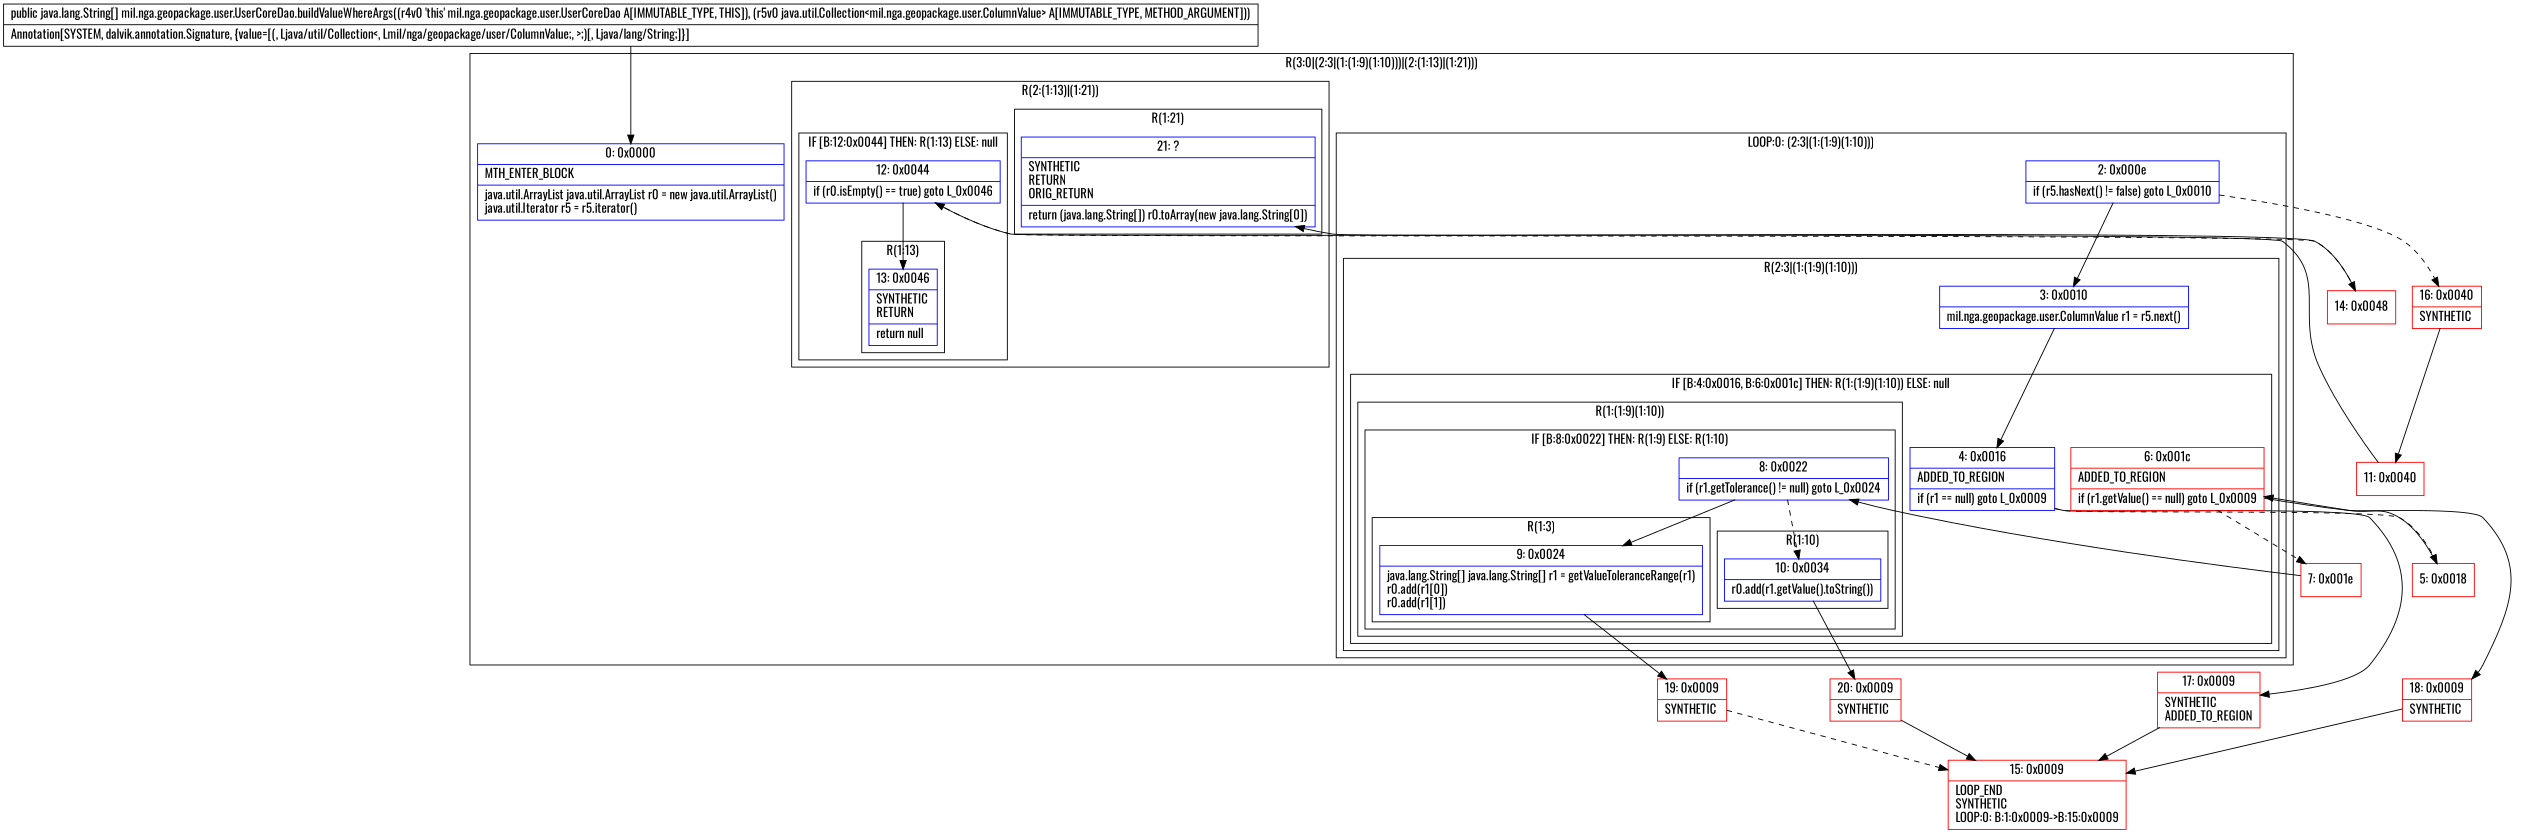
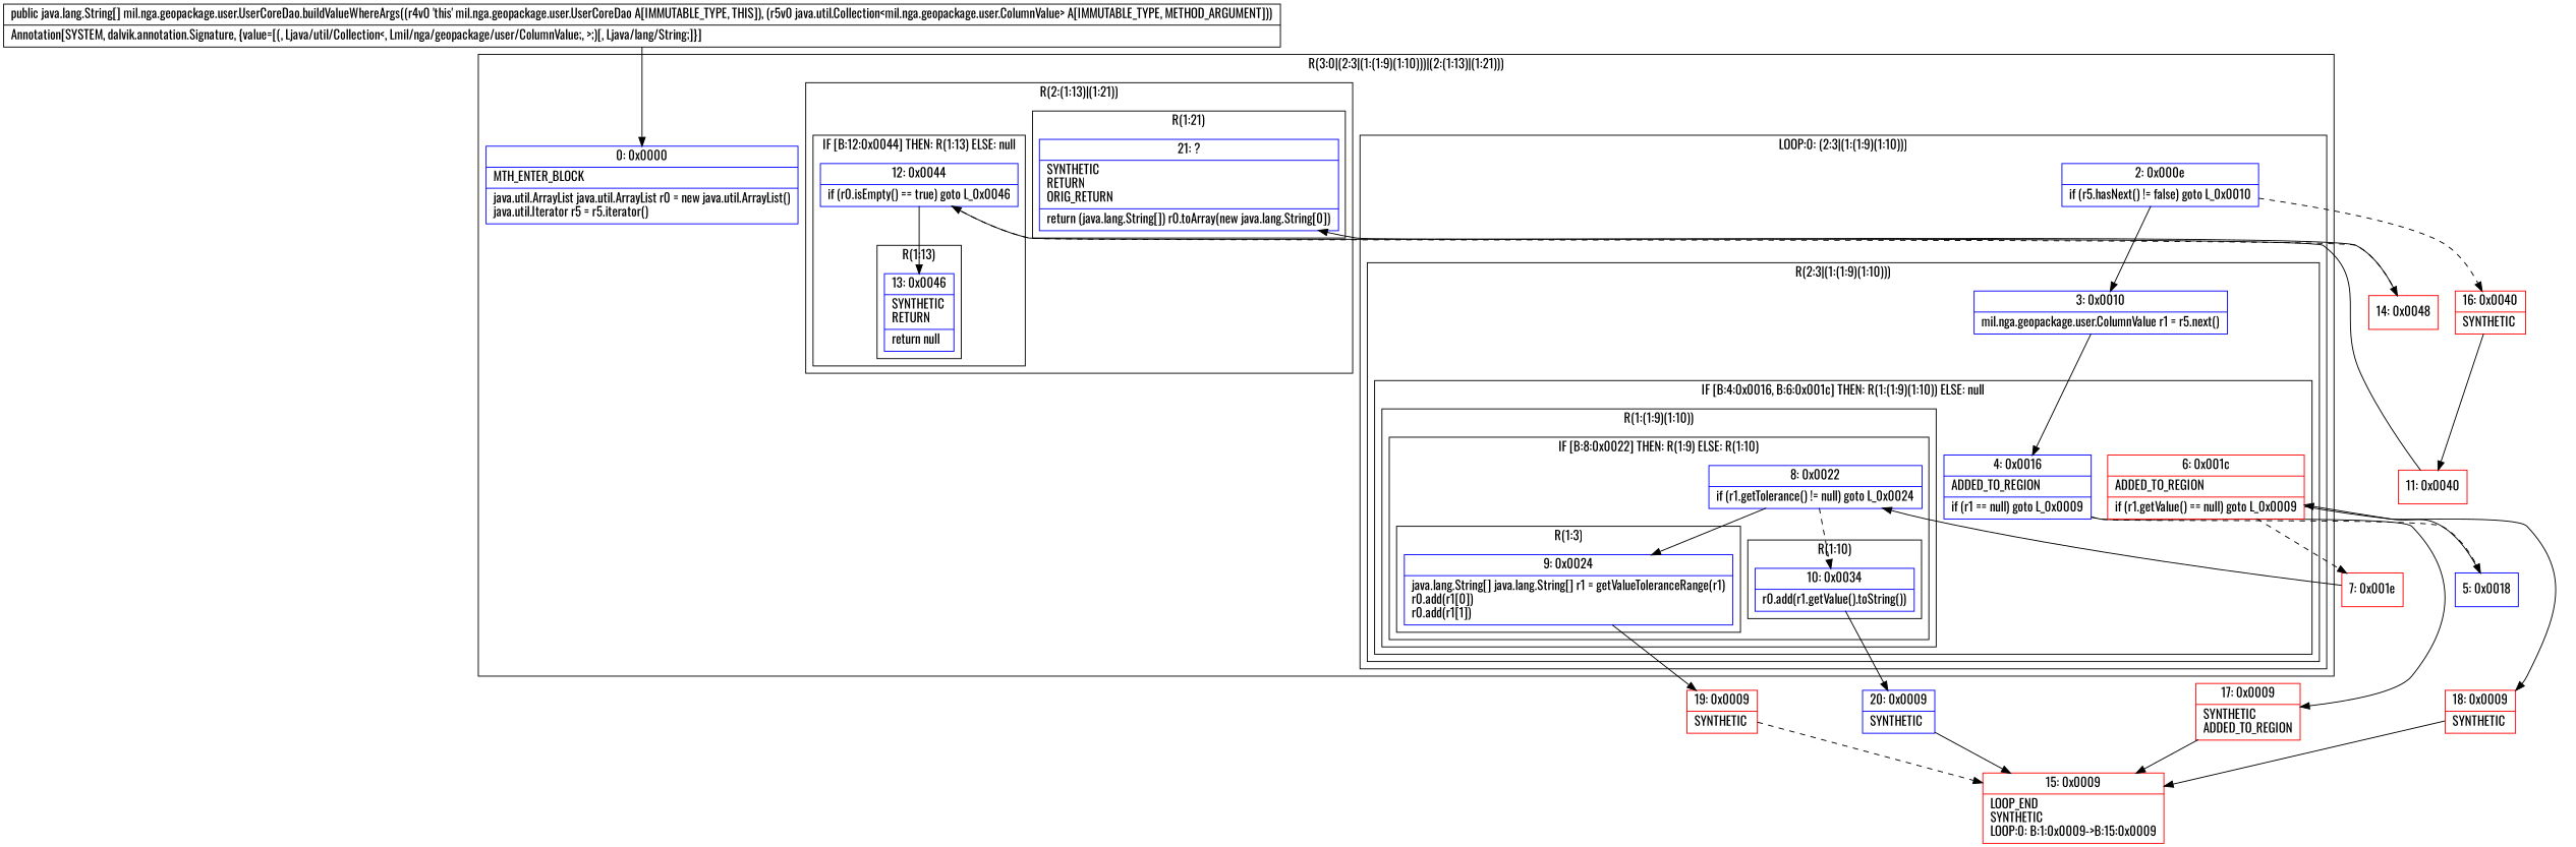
  digraph {
    fontname=Oswald
    node [color=red fontname=Oswald shape=record]
    edge [fontname=Oswald]
    n1 [color=blue label="{9\:\ 0x0024|java.lang.String[] java.lang.String[] r1 = getValueToleranceRange(r1)\lr0.add(r1[0])\lr0.add(r1[1])\l}"]
    n2 [color=blue label="{10\:\ 0x0034|r0.add(r1.getValue().toString())\l}"]
    n3 [color=blue label="{8\:\ 0x0022|if (r1.getTolerance() != null) goto L_0x0024\l}"]
    n4 [color=blue label="{4\:\ 0x0016|ADDED_TO_REGION\l|if (r1 == null) goto L_0x0009\l}"]
    n5 [label="{6\:\ 0x001c|ADDED_TO_REGION\l|if (r1.getValue() == null) goto L_0x0009\l}"]
    n6 [color=blue label="{3\:\ 0x0010|mil.nga.geopackage.user.ColumnValue r1 = r5.next()\l}"]
    n7 [color=blue label="{2\:\ 0x000e|if (r5.hasNext() != false) goto L_0x0010\l}"]
    n8 [color=blue label="{13\:\ 0x0046|SYNTHETIC\lRETURN\l|return null\l}"]
    n9 [color=blue label="{12\:\ 0x0044|if (r0.isEmpty() == true) goto L_0x0046\l}"]
    n10 [color=blue label="{21\:\ ?|SYNTHETIC\lRETURN\lORIG_RETURN\l|return (java.lang.String[]) r0.toArray(new java.lang.String[0])\l}"]
    n11 [color=blue label="{0\:\ 0x0000|MTH_ENTER_BLOCK\l|java.util.ArrayList java.util.ArrayList r0 = new java.util.ArrayList()\ljava.util.Iterator r5 = r5.iterator()\l}"]
    n12 [label="{19\:\ 0x0009|SYNTHETIC\l}"]
-   n13 [label="{20\:\ 0x0009|SYNTHETIC\l}"]
-   n14 [label="{5\:\ 0x0018}"]
+   n13 [color=blue label="{20\:\ 0x0009|SYNTHETIC\l}"]
+   n14 [color=blue label="{5\:\ 0x0018}"]
    n15 [label="{17\:\ 0x0009|SYNTHETIC\lADDED_TO_REGION\l}"]
    n16 [label="{7\:\ 0x001e}"]
    n17 [label="{18\:\ 0x0009|SYNTHETIC\l}"]
    n18 [label="{16\:\ 0x0040|SYNTHETIC\l}"]
    n19 [label="{14\:\ 0x0048}"]
    n20 [label="{11\:\ 0x0040}"]
    n21 [label="{15\:\ 0x0009|LOOP_END\lSYNTHETIC\lLOOP:0: B:1:0x0009\-\>B:15:0x0009\l}"]
    n22 [label="{public java.lang.String[] mil.nga.geopackage.user.UserCoreDao.buildValueWhereArgs((r4v0 'this' mil.nga.geopackage.user.UserCoreDao A[IMMUTABLE_TYPE, THIS]), (r5v0 java.util.Collection\<mil.nga.geopackage.user.ColumnValue\> A[IMMUTABLE_TYPE, METHOD_ARGUMENT]))  | Annotation[SYSTEM, dalvik.annotation.Signature, \{value=[(, Ljava\/util\/Collection\<, Lmil\/nga\/geopackage\/user\/ColumnValue;, \>;)[, Ljava\/lang\/String;]\}]\l}" color=""]
    subgraph cluster_1 {
      label="R(3:0|(2:3|(1:(1:9)(1:10)))|(2:(1:13)|(1:21)))"
      n11
      subgraph cluster_2 {
        label="LOOP:0: (2:3|(1:(1:9)(1:10)))"
        n7
        subgraph cluster_3 {
          label="R(2:3|(1:(1:9)(1:10)))"
          n6
          subgraph cluster_4 {
            label="IF [B:4:0x0016, B:6:0x001c] THEN: R(1:(1:9)(1:10)) ELSE: null"
            n4
            n5
            subgraph cluster_5 {
              label="R(1:(1:9)(1:10))"
              subgraph cluster_6 {
                label="IF [B:8:0x0022] THEN: R(1:9) ELSE: R(1:10)"
                n3
                subgraph cluster_7 {
                  label="R(1:3)"
                  n1
                }
                subgraph cluster_8 {
                  label="R(1:10)"
                  n2
                }
              }
            }
          }
        }
      }
      subgraph cluster_9 {
        label="R(2:(1:13)|(1:21))"
        subgraph cluster_10 {
          label="IF [B:12:0x0044] THEN: R(1:13) ELSE: null"
          n9
          subgraph cluster_11 {
            label="R(1:13)"
            n8
          }
        }
        subgraph cluster_12 {
          label="R(1:21)"
          n10
        }
      }
    }
    n1 -> n12
    n2 -> n13
    n3 -> n1
    n3 -> n2 [style=dashed]
    n4 -> n14 [style=dashed]
    n4 -> n15
    n5 -> n16 [style=dashed]
    n5 -> n17
    n6 -> n4
    n7 -> n6
    n7 -> n18 [style=dashed]
    n9 -> n8
    n9 -> n19 [style=dashed]
    n12 -> n21 [style=dashed]
    n13 -> n21
    n14 -> n5
    n15 -> n21
    n16 -> n3
    n17 -> n21
    n18 -> n20
    n19 -> n10
    n20 -> n9
    n22 -> n11
  }
